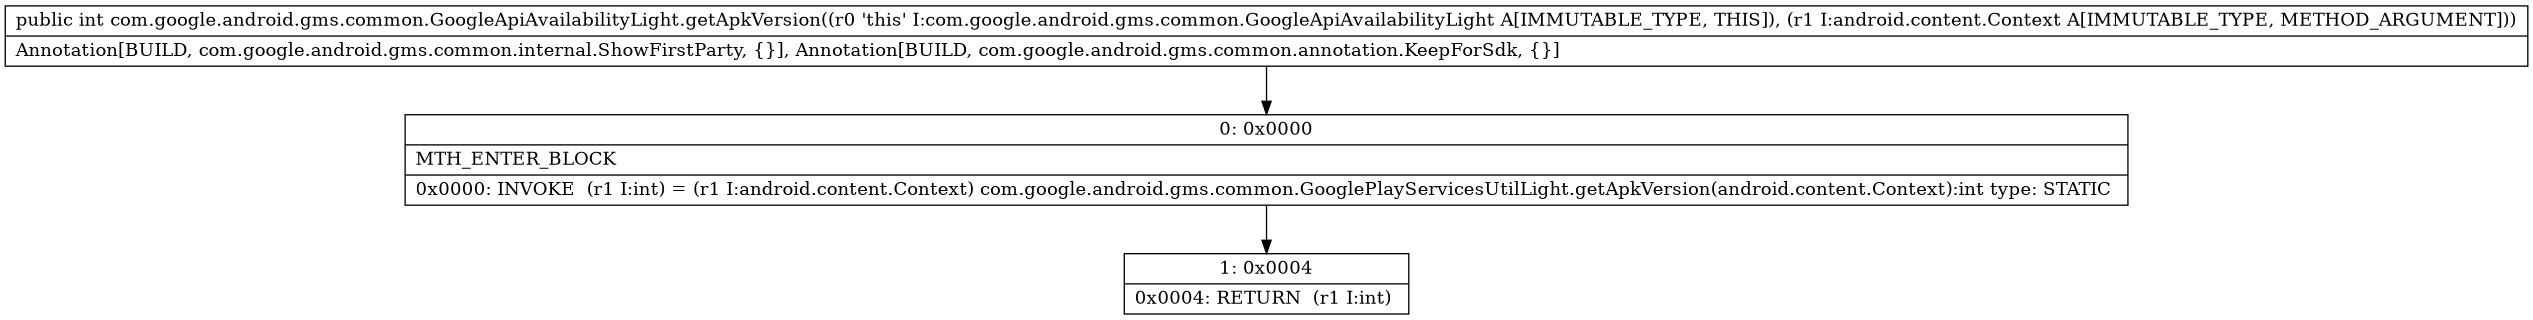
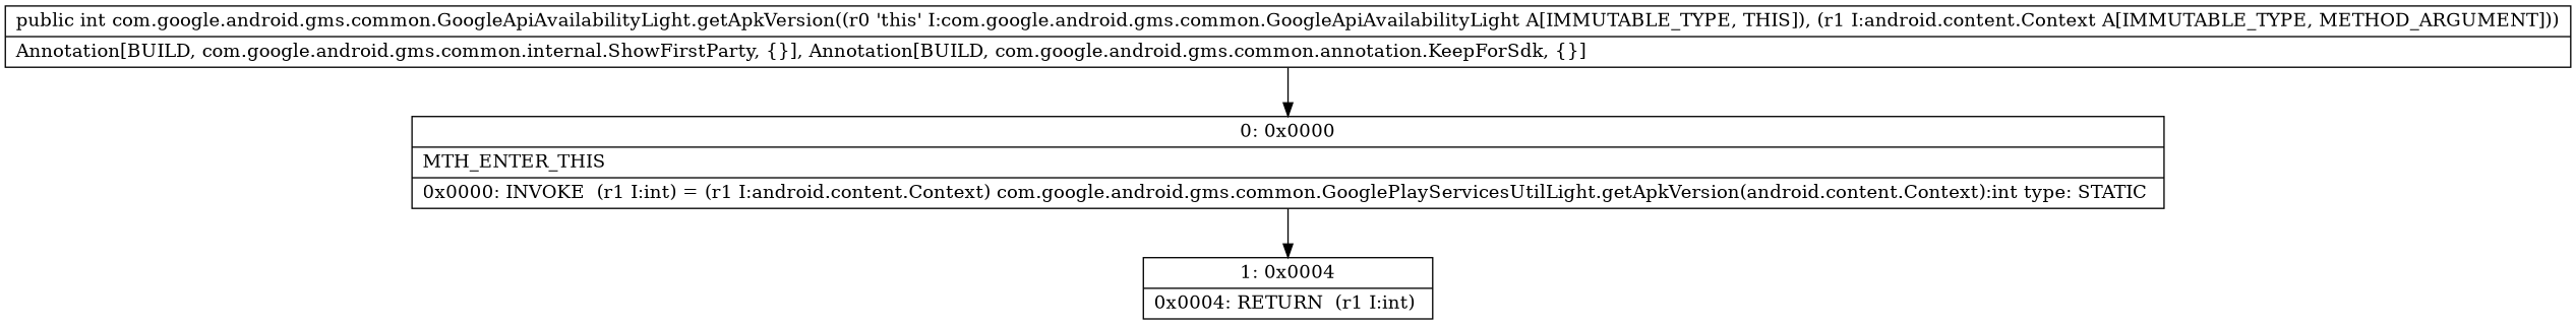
  digraph {
    node [shape=record]
-   n1 [label="{0\:\ 0x0000|MTH_ENTER_BLOCK\l|0x0000: INVOKE  (r1 I:int) = (r1 I:android.content.Context) com.google.android.gms.common.GooglePlayServicesUtilLight.getApkVersion(android.content.Context):int type: STATIC \l}"]
+   n1 [label="{0\:\ 0x0000|MTH_ENTER_THIS\l|0x0000: INVOKE  (r1 I:int) = (r1 I:android.content.Context) com.google.android.gms.common.GooglePlayServicesUtilLight.getApkVersion(android.content.Context):int type: STATIC \l}"]
    n2 [label="{1\:\ 0x0004|0x0004: RETURN  (r1 I:int) \l}"]
    n3 [label="{public int com.google.android.gms.common.GoogleApiAvailabilityLight.getApkVersion((r0 'this' I:com.google.android.gms.common.GoogleApiAvailabilityLight A[IMMUTABLE_TYPE, THIS]), (r1 I:android.content.Context A[IMMUTABLE_TYPE, METHOD_ARGUMENT]))  | Annotation[BUILD, com.google.android.gms.common.internal.ShowFirstParty, \{\}], Annotation[BUILD, com.google.android.gms.common.annotation.KeepForSdk, \{\}]\l}"]
    n1 -> n2
    n3 -> n1
  }
